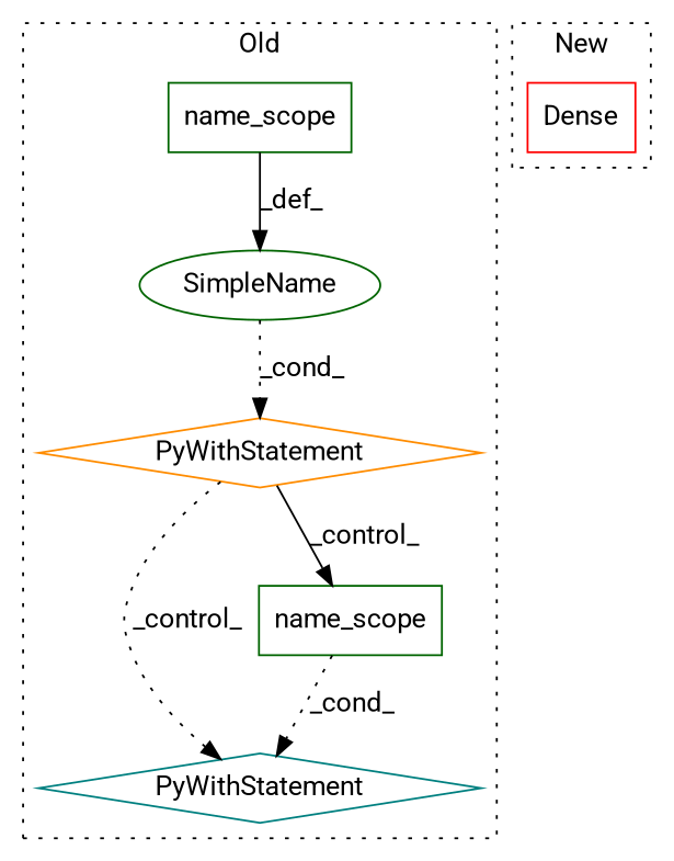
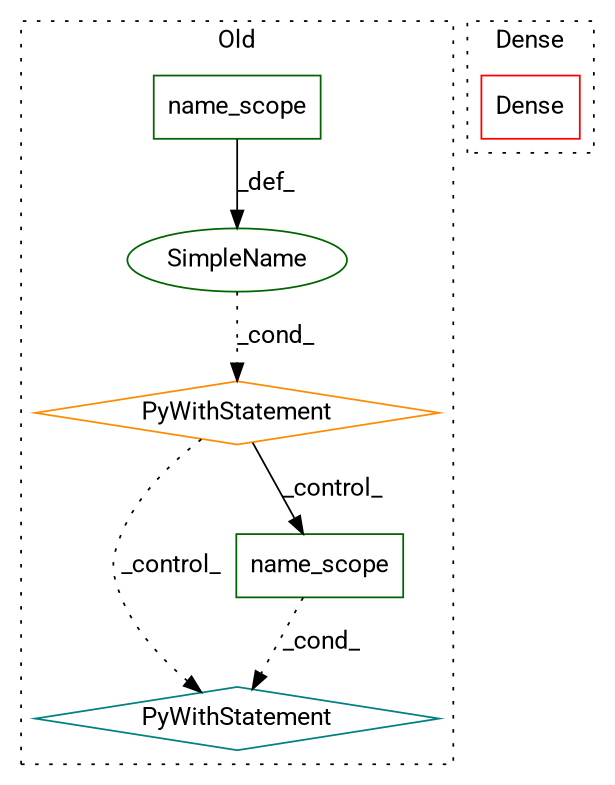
  digraph {
    fontname=Roboto
    node [a=32 l=12 shape=box color=darkgreen fontname=Roboto]
    edge [style=dotted fontname=Roboto]
    n1 [label=name_scope s=12548]
    n2 [a=104 l="10,2" label=PyWithStatement s="12533,12560" shape=diamond color=darkorange]
    n3 [a=42 label=SimpleName shape=ellipse l=""]
    n4 [a=104 l="10,2" label=PyWithStatement s="12976,13015" shape=diamond color=teal]
    n5 [label=name_scope s=13003]
    n6 [l="6,1" label=Dense s="16801,16891" color=red]
    subgraph cluster_1 {
      label=Old
      style=dotted
      n1
      n2
      n3
      n4
      n5
    }
    subgraph cluster_2 {
-     label=New
+     label=Dense
      style=dotted
      n6
    }
    n1 -> n3 [label=_def_ style=solid]
    n2 -> n4 [label=_control_]
    n2 -> n5 [label=_control_ style=solid]
    n3 -> n2 [label=_cond_]
    n5 -> n4 [label=_cond_]
  }
